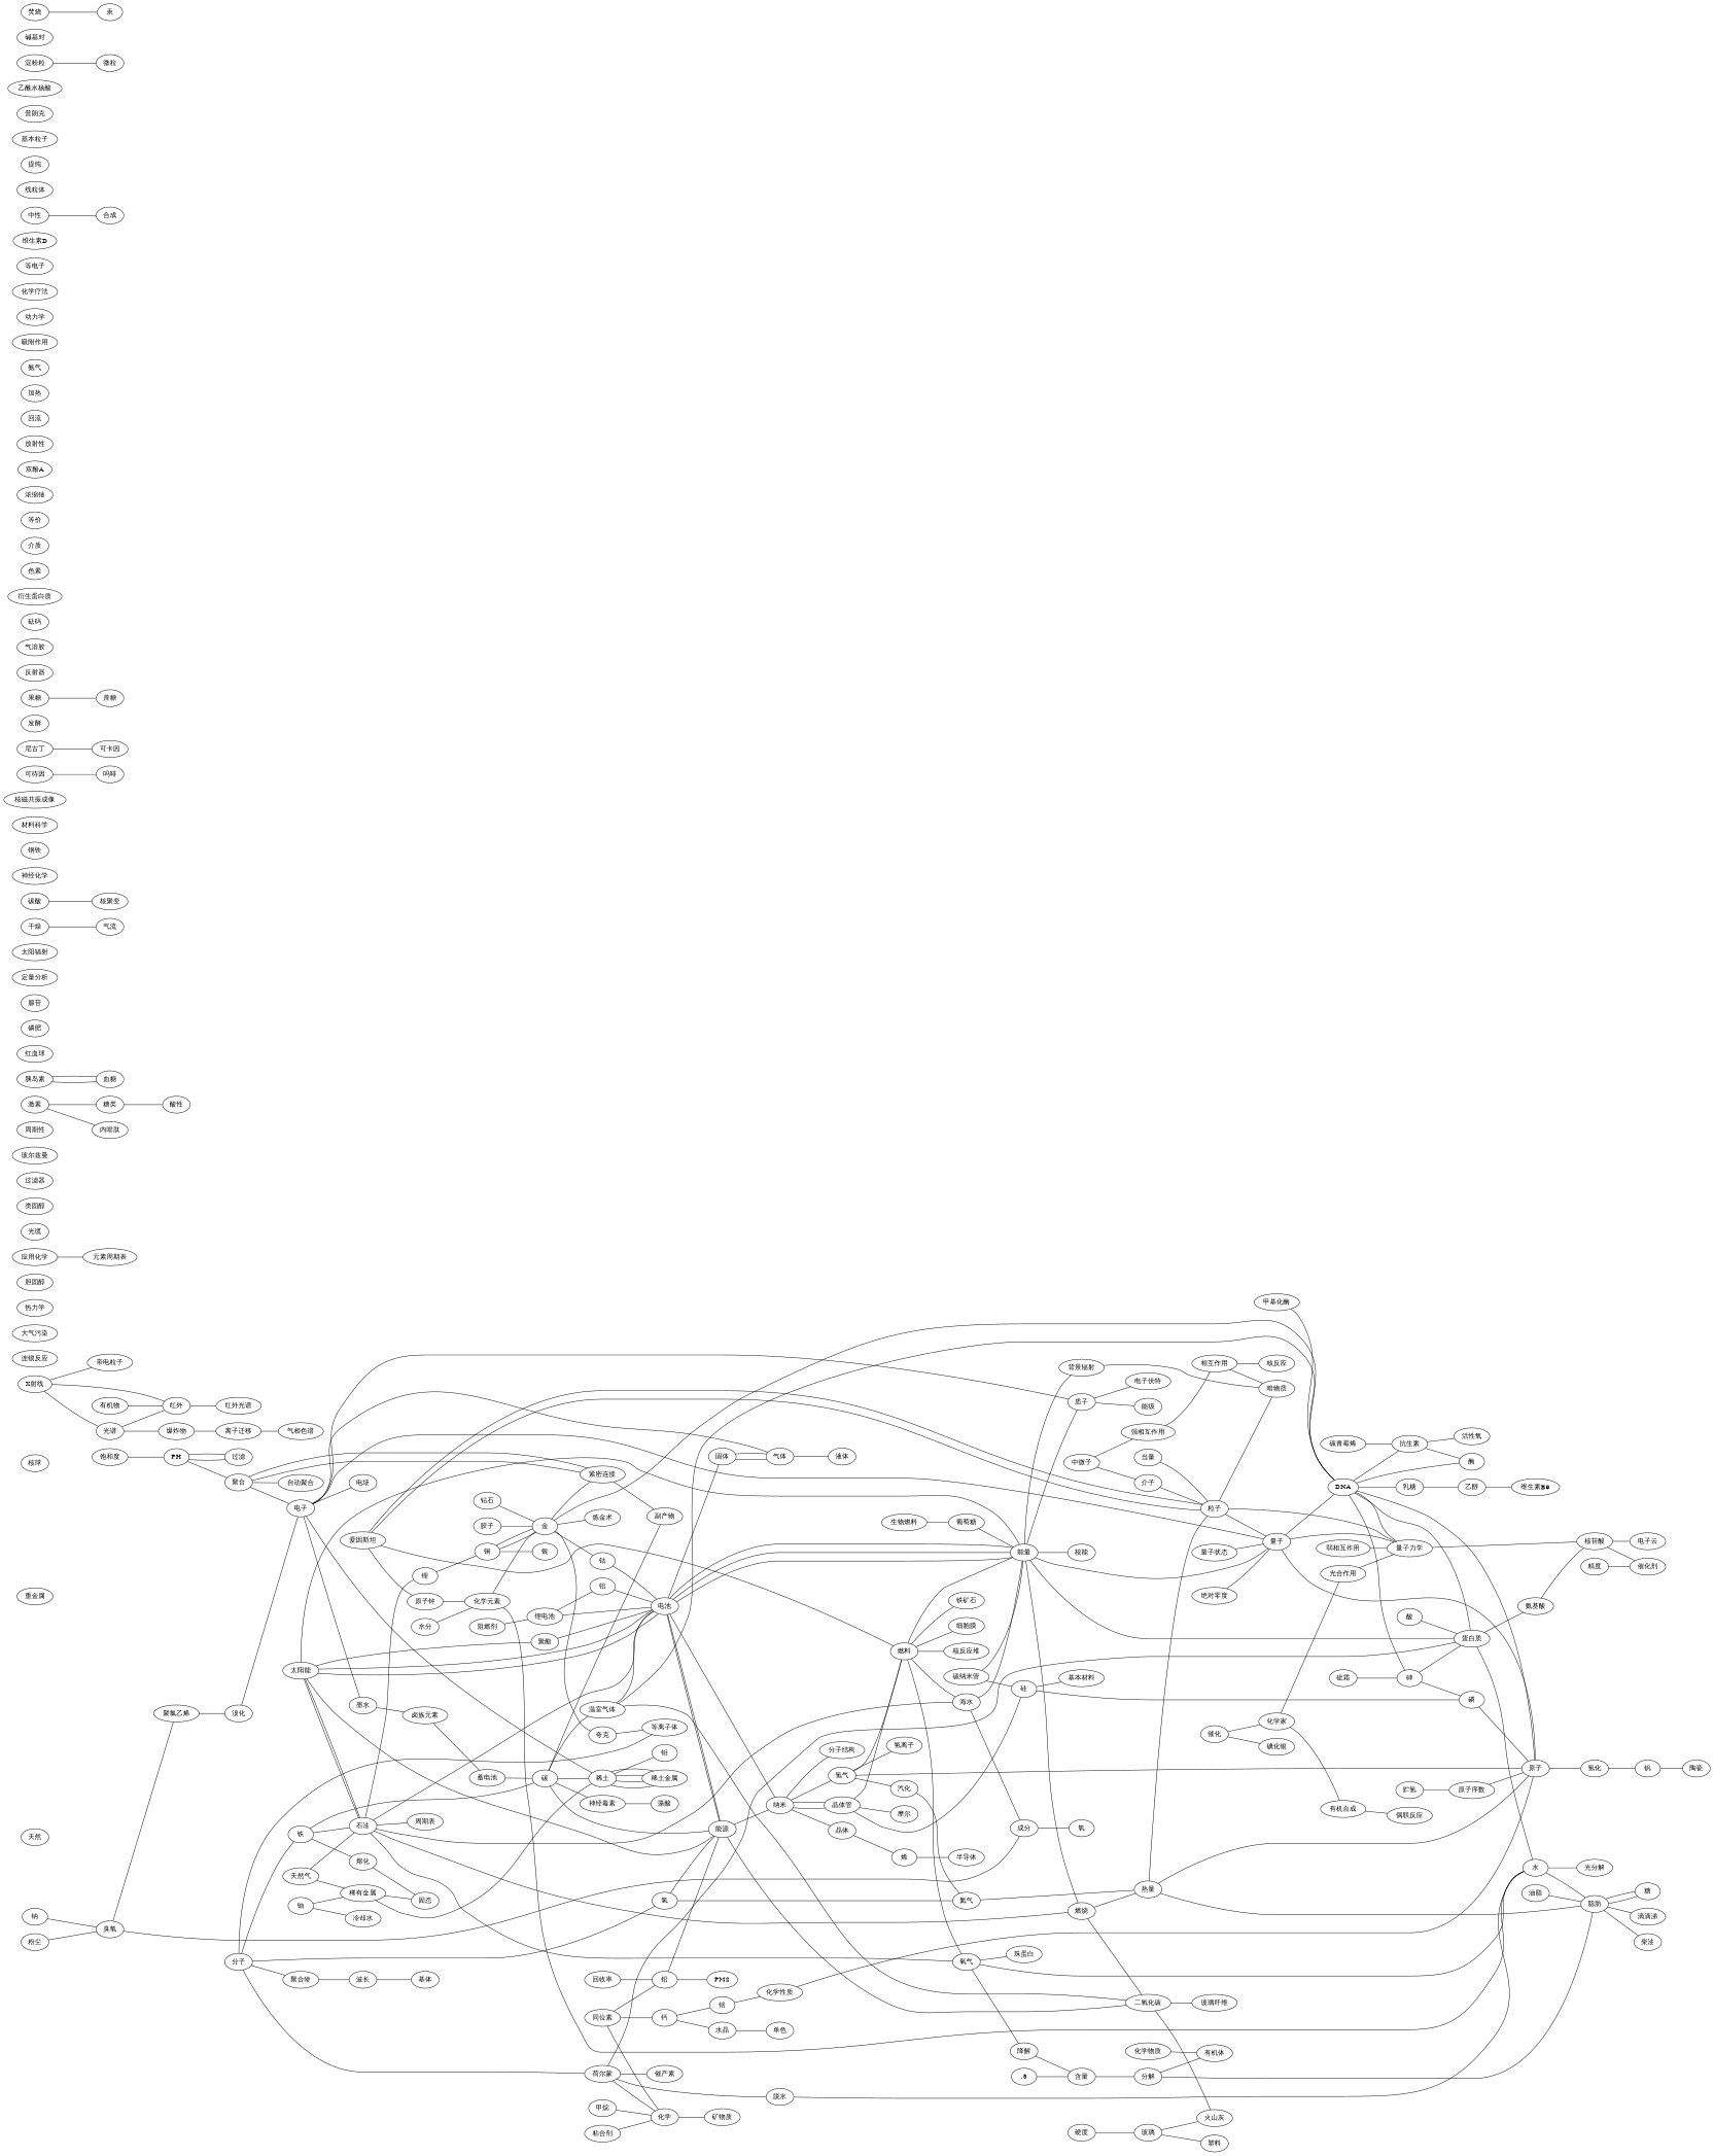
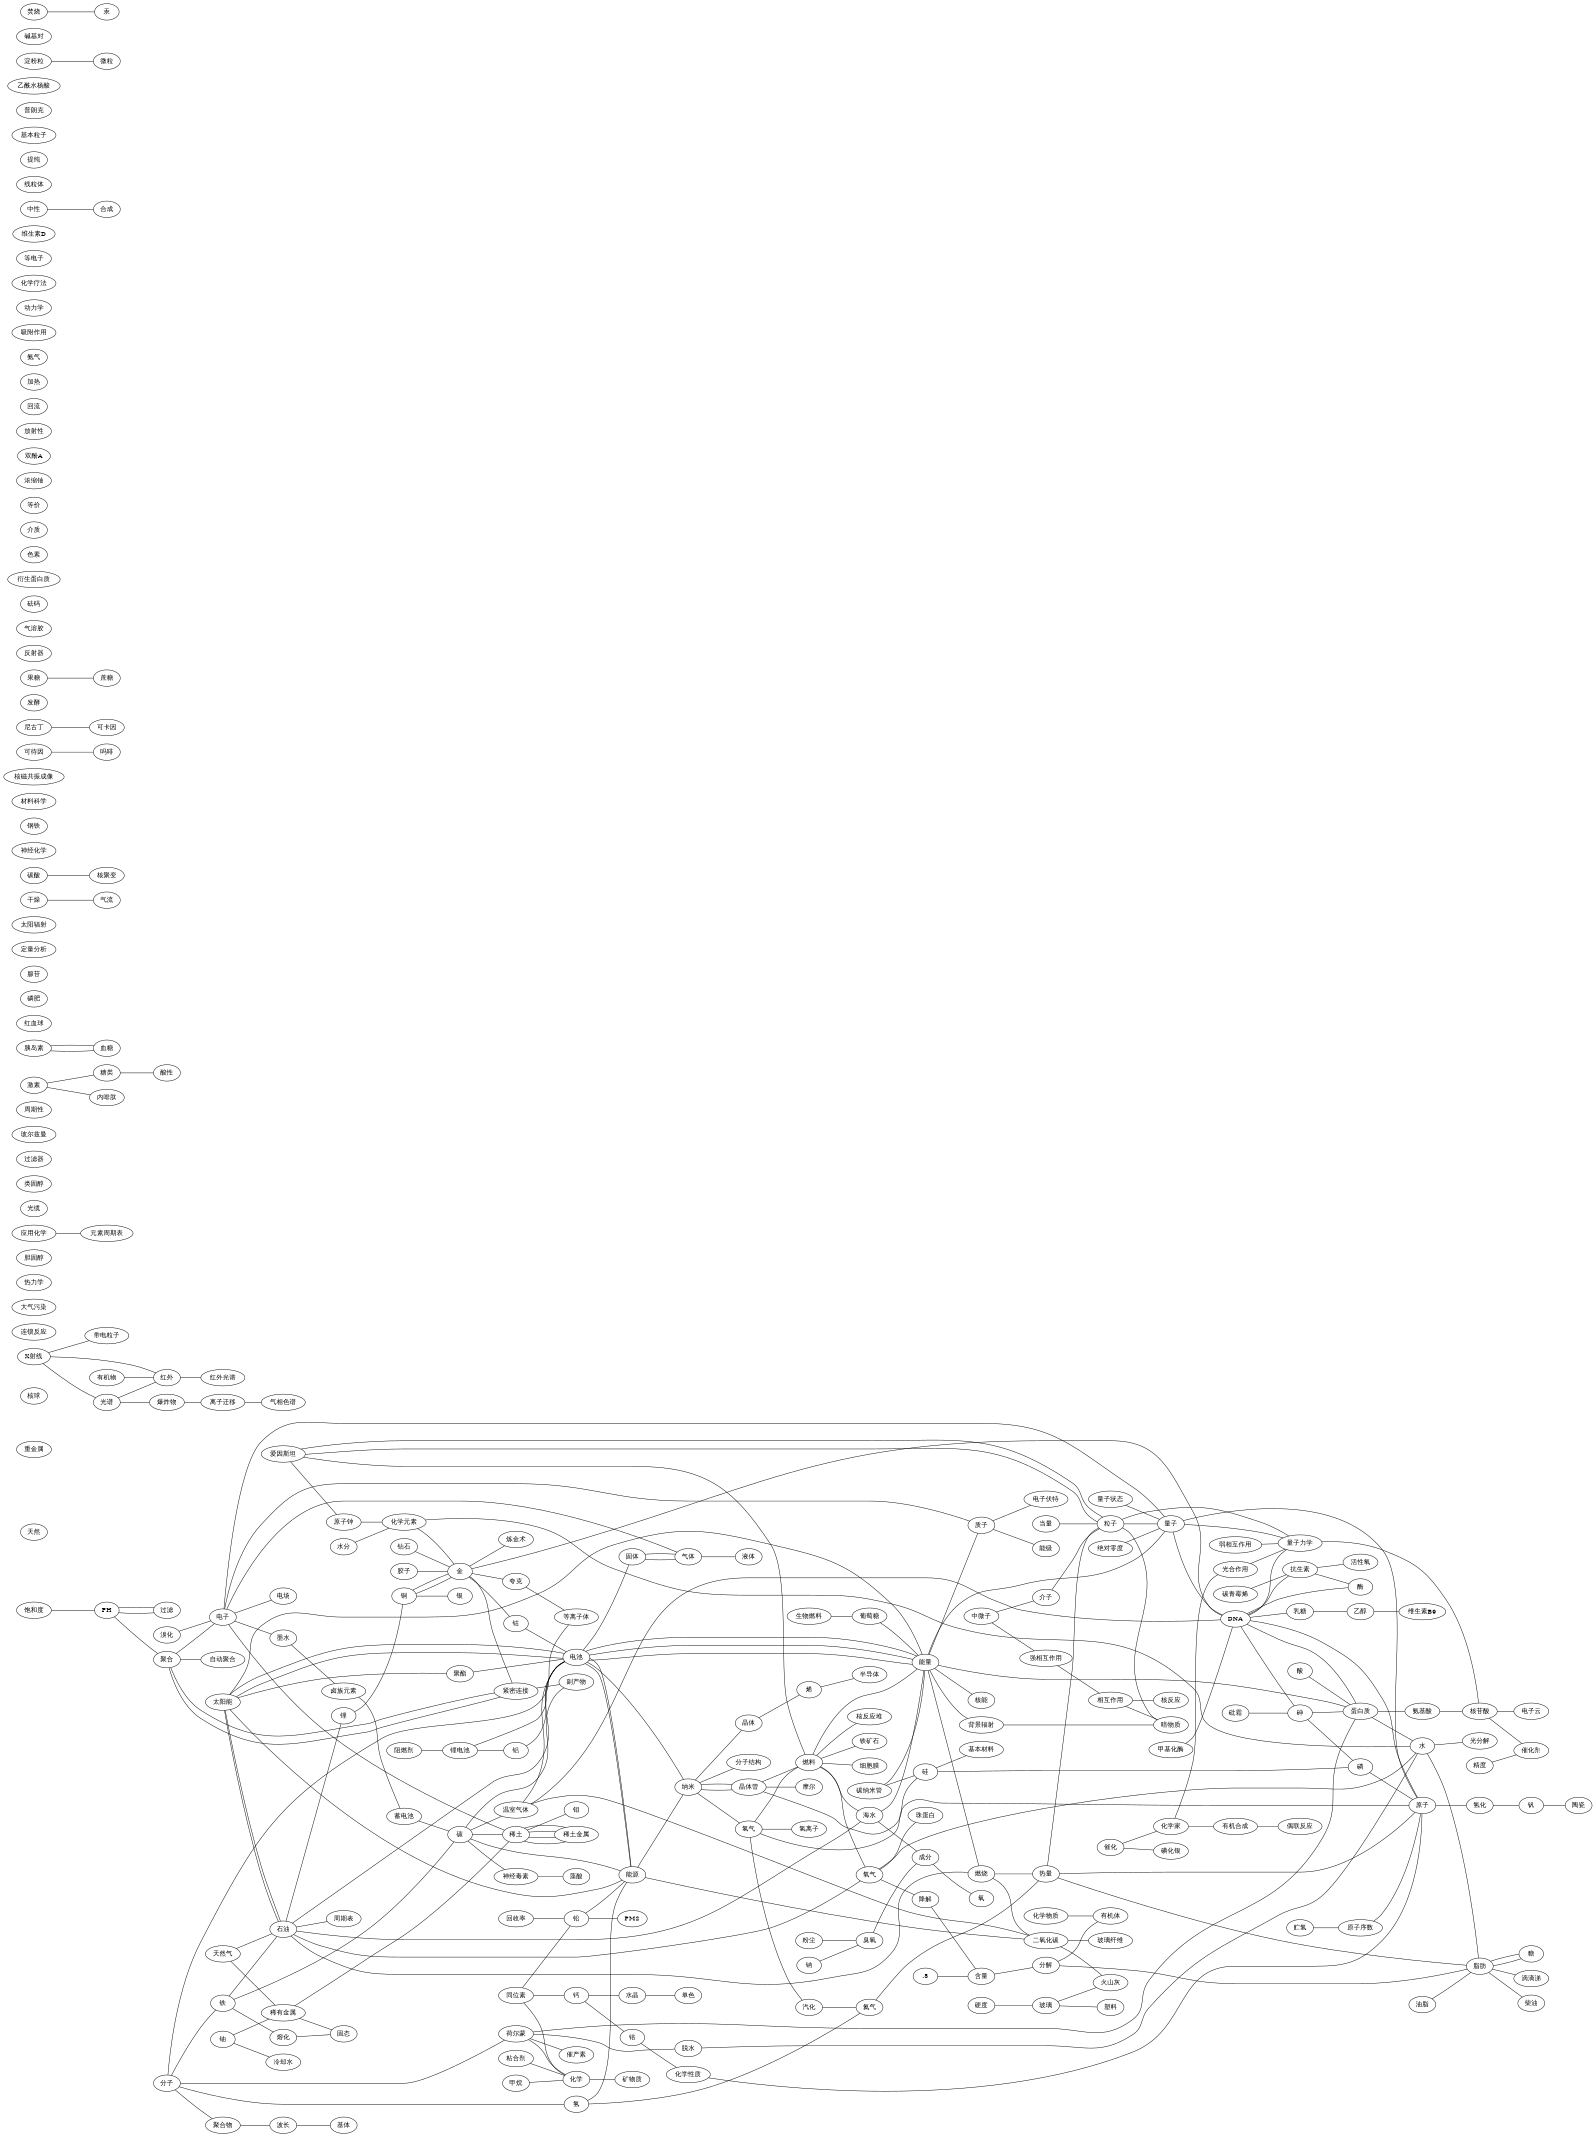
  graph {
    rankdir=LR
    PH
    "过滤"
    "聚合"
    "紧密连接"
    "电子"
    "自动聚合"
    "碳青霉烯"
    "抗生素"
    "酶"
    "活性氧"
    DNA
    "蛋白质"
    "原子"
    "量子力学"
    "温室气体"
    "砷"
    "乳糖"
    "能量"
    "背景辐射"
    "核能"
    "量子"
    "电池"
    "燃烧"
    "质子"
    "暗物质"
    "水"
    "氨基酸"
    "能源"
    "固体"
    "二氧化碳"
    "热量"
    "电子伏特"
    "能级"
    "燃料"
    "海水"
    "氧气"
    "细胞膜"
    "核反应堆"
    "铁矿石"
    "成分"
    "降解"
    "珠蛋白"
    "氧"
    "天然"
    "爱因斯坦"
    "粒子"
    "原子钟"
    "化学元素"
    "金"
    "炼金术"
    "铜"
    "夸克"
    "钴"
    "脂肪"
    "光分解"
    "银"
    "等离子体"
    "副产物"
    "重金属"
    "稀土"
    "墨水"
    "气体"
    "电场"
    "氢气"
    "氢化"
    "核球"
    "含量"
    "稀土金属"
    "钼"
    "核苷酸"
    "纳米"
    "水分"
    "糖"
    "滴滴涕"
    "柴油"
    "催化"
    "化学家"
    "碘化银"
    "有机合成"
    "光合作用"
    "偶联反应"
    "烯"
    "半导体"
    "太阳能"
    "石油"
    "聚酯"
    "周期表"
    "锂"
    "光谱"
    "红外"
    "爆炸物"
    "红外光谱"
    "离子迁移"
    "连锁反应"
    "X射线"
    "带电粒子"
    "大气污染"
    "荷尔蒙"
    "催产素"
    "化学"
    "脱水"
    "矿物质"
    "热力学"
    "卤族元素"
    "蓄电池"
    "磷"
    "乙醇"
    "铀"
    "冷却水"
    "稀有金属"
    "固态"
    "晶体管"
    "分子结构"
    "晶体"
    "火山灰"
    "玻璃纤维"
    "电子云"
    "催化剂"
    "胶子"
    "胆固醇"
    "应用化学"
    "元素周期表"
    "弱相互作用"
    "液体"
    "光缆"
    "分子"
    "聚合物"
    "铁"
    "氢"
    "波长"
    "碳"
    "熔化"
    "氦气"
    "基体"
    "类固醇"
    "过滤器"
    "玻尔兹曼"
    "化学物质"
    "有机体"
    "粘合剂"
    "硅"
    "摩尔"
    "汽化"
    "氢离子"
    "基本材料"
    "钒"
    "生物燃料"
    "葡萄糖"
    "周期性"
    "有机物"
    "激素"
    "糖类"
    "内啡肽"
    "酸性"
    "胰岛素"
    "血糖"
    "红血球"
    "磷肥"
    "甲烷"
    "腺苷"
    "定量分析"
    "神经毒素"
    "太阳辐射"
    "干燥"
    "气流"
    "硬度"
    "玻璃"
    "塑料"
    "碳酸"
    "核聚变"
    "神经化学"
    "绝对零度"
    "量子状态"
    "钢铁"
    "饱和度"
    "材料科学"
    "气相色谱"
    "中微子"
    "介子"
    "强相互作用"
    "相互作用"
    "藻酸"
    "核反应"
    "阻燃剂"
    "锂电池"
    "核磁共振成像"
    "精度"
    "可待因"
    "吗啡"
    "尼古丁"
    "可卡因"
    "碳纳米管"
    "发酵"
    "酸"
    "果糖"
    "蔗糖"
    "反射器"
    "同位素"
    "钙"
    "铅"
    "锫"
    "水晶"
    PM2
    "化学性质"
    "单色"
    "钻石"
    "气溶胶"
    "砒霜"
    "甲基化酶"
    "砝码"
    "衍生蛋白质"
    "色素"
    "当量"
    "回收率"
    "介质"
    "分解"
    "等价"
    "浓缩铀"
    "双酚A"
    "放射性"
    "贮氢"
    "原子序数"
    "陶瓷"
    "油脂"
    "天然气"
    "回流"
    "加热"
    "氨气"
    "吸附作用"
    "动力学"
    "化学疗法"
    "等电子"
    "维生素D"
    "中性"
    "合成"
    "钠"
    "臭氧"
-   "聚氯乙烯"
    "溴化"
    "线粒体"
    "提纯"
    "基本粒子"
    "普朗克"
    "维生素B9"
    "铝"
    "粉尘"
    "乙酰水杨酸"
    "淀粉粒"
    "微粒"
    "碱基对"
    "焚烧"
    "汞"
    .5
    PH -- "过滤"
    PH -- "过滤"
    PH -- "聚合"
    "聚合" -- "紧密连接"
    "聚合" -- "电子"
    "聚合" -- "自动聚合"
    "紧密连接" -- "聚合"
    "紧密连接" -- "副产物"
    "电子" -- "稀土"
    "电子" -- "墨水"
    "电子" -- "气体"
    "电子" -- "电场"
    "碳青霉烯" -- "抗生素"
    "抗生素" -- "酶"
    "抗生素" -- "活性氧"
    "酶" -- DNA
    DNA -- "抗生素"
    DNA -- "蛋白质"
    DNA -- "原子"
    DNA -- "量子力学"
    DNA -- "温室气体"
    DNA -- "砷"
    DNA -- "乳糖"
    "蛋白质" -- "水"
    "蛋白质" -- "氨基酸"
    "原子" -- "氢气"
    "原子" -- "氢化"
    "量子力学" -- "量子"
    "量子力学" -- "核苷酸"
    "温室气体" -- "电池"
    "砷" -- "蛋白质"
    "砷" -- "磷"
    "乳糖" -- "乙醇"
    "能量" -- "蛋白质"
    "能量" -- "背景辐射"
    "能量" -- "核能"
    "能量" -- "量子"
    "能量" -- "电池"
    "能量" -- "电池"
    "能量" -- "电池"
    "能量" -- "燃烧"
    "能量" -- "质子"
    "背景辐射" -- "暗物质"
    "量子" -- "电子"
    "量子" -- DNA
    "量子" -- "原子"
    "电池" -- "能源"
    "电池" -- "固体"
    "燃烧" -- "二氧化碳"
    "燃烧" -- "热量"
    "质子" -- "电子"
    "质子" -- "电子伏特"
    "质子" -- "能级"
    "水" -- "脂肪"
    "水" -- "光分解"
    "氨基酸" -- "核苷酸"
    "能源" -- "电池"
    "能源" -- "二氧化碳"
    "能源" -- "纳米"
    "固体" -- "气体"
    "二氧化碳" -- "温室气体"
    "二氧化碳" -- "火山灰"
    "二氧化碳" -- "玻璃纤维"
    "热量" -- "原子"
    "热量" -- "粒子"
    "热量" -- "脂肪"
    "燃料" -- "能量"
    "燃料" -- "海水"
    "燃料" -- "氧气"
    "燃料" -- "细胞膜"
    "燃料" -- "核反应堆"
    "燃料" -- "铁矿石"
    "海水" -- "能量"
    "海水" -- "成分"
    "氧气" -- "水"
    "氧气" -- "降解"
    "氧气" -- "珠蛋白"
    "成分" -- "氧"
    "降解" -- "含量"
    "爱因斯坦" -- "燃料"
    "爱因斯坦" -- "粒子"
    "爱因斯坦" -- "粒子"
    "爱因斯坦" -- "原子钟"
    "粒子" -- "量子力学"
    "粒子" -- "量子"
    "粒子" -- "暗物质"
    "原子钟" -- "化学元素"
    "化学元素" -- "水"
    "化学元素" -- "金"
    "金" -- "紧密连接"
    "金" -- DNA
    "金" -- "炼金术"
    "金" -- "铜"
    "金" -- "夸克"
    "金" -- "钴"
    "铜" -- "金"
    "铜" -- "银"
    "夸克" -- "等离子体"
    "钴" -- "电池"
    "脂肪" -- "糖"
    "脂肪" -- "糖"
    "脂肪" -- "滴滴涕"
    "脂肪" -- "柴油"
    "稀土" -- "稀土金属"
    "稀土" -- "稀土金属"
    "稀土" -- "稀土金属"
    "稀土" -- "稀土金属"
    "稀土" -- "钼"
    "墨水" -- "卤族元素"
    "气体" -- "固体"
    "气体" -- "液体"
    "氢气" -- "燃料"
    "氢气" -- "汽化"
    "氢气" -- "氢离子"
    "氢化" -- "钒"
    "含量" -- "分解"
    "核苷酸" -- "电子云"
    "核苷酸" -- "催化剂"
    "纳米" -- "电池"
    "纳米" -- "氢气"
    "纳米" -- "晶体管"
    "纳米" -- "晶体管"
    "纳米" -- "分子结构"
    "纳米" -- "晶体"
    "水分" -- "化学元素"
    "催化" -- "化学家"
    "催化" -- "碘化银"
    "化学家" -- "有机合成"
    "化学家" -- "光合作用"
    "有机合成" -- "偶联反应"
    "光合作用" -- "量子力学"
    "烯" -- "半导体"
    "太阳能" -- "能量"
    "太阳能" -- "电池"
    "太阳能" -- "电池"
    "太阳能" -- "能源"
    "太阳能" -- "石油"
    "太阳能" -- "石油"
    "太阳能" -- "聚酯"
    "石油" -- "电池"
    "石油" -- "燃烧"
    "石油" -- "海水"
    "石油" -- "氧气"
    "石油" -- "周期表"
    "石油" -- "锂"
    "聚酯" -- "电池"
    "锂" -- "铜"
    "光谱" -- "红外"
    "光谱" -- "爆炸物"
    "红外" -- "红外光谱"
    "爆炸物" -- "离子迁移"
    "离子迁移" -- "气相色谱"
    "X射线" -- "光谱"
    "X射线" -- "红外"
    "X射线" -- "带电粒子"
    "荷尔蒙" -- "蛋白质"
    "荷尔蒙" -- "催产素"
    "荷尔蒙" -- "化学"
    "荷尔蒙" -- "脱水"
    "化学" -- "矿物质"
    "脱水" -- "水"
    "卤族元素" -- "蓄电池"
    "蓄电池" -- "碳"
    "磷" -- "原子"
    "乙醇" -- "维生素B9"
    "铀" -- "冷却水"
    "铀" -- "稀有金属"
    "稀有金属" -- "稀土"
    "稀有金属" -- "固态"
    "晶体管" -- "燃料"
    "晶体管" -- "硅"
    "晶体管" -- "摩尔"
    "晶体" -- "烯"
    "胶子" -- "金"
    "应用化学" -- "元素周期表"
    "弱相互作用" -- "量子力学"
    "分子" -- "等离子体"
    "分子" -- "荷尔蒙"
    "分子" -- "聚合物"
    "分子" -- "铁"
    "分子" -- "氢"
    "聚合物" -- "波长"
    "铁" -- "石油"
    "铁" -- "碳"
    "铁" -- "熔化"
    "氢" -- "能源"
    "氢" -- "氦气"
    "波长" -- "基体"
    "碳" -- "温室气体"
    "碳" -- "能源"
    "碳" -- "副产物"
    "碳" -- "稀土"
    "碳" -- "神经毒素"
    "熔化" -- "固态"
    "氦气" -- "热量"
    "化学物质" -- "有机体"
    "粘合剂" -- "化学"
    "硅" -- "磷"
    "硅" -- "基本材料"
    "汽化" -- "氦气"
    "钒" -- "陶瓷"
    "生物燃料" -- "葡萄糖"
    "葡萄糖" -- "能量"
    "有机物" -- "红外"
    "激素" -- "糖类"
    "激素" -- "内啡肽"
    "糖类" -- "酸性"
    "胰岛素" -- "血糖"
    "胰岛素" -- "血糖"
    "甲烷" -- "化学"
    "神经毒素" -- "藻酸"
    "干燥" -- "气流"
    "硬度" -- "玻璃"
    "玻璃" -- "火山灰"
    "玻璃" -- "塑料"
    "碳酸" -- "核聚变"
    "绝对零度" -- "量子"
    "量子状态" -- "量子"
    "饱和度" -- PH
    "中微子" -- "介子"
    "中微子" -- "强相互作用"
    "介子" -- "粒子"
    "强相互作用" -- "相互作用"
    "相互作用" -- "暗物质"
    "相互作用" -- "核反应"
    "阻燃剂" -- "锂电池"
    "锂电池" -- "电池"
    "锂电池" -- "铝"
    "精度" -- "催化剂"
    "可待因" -- "吗啡"
    "尼古丁" -- "可卡因"
    "碳纳米管" -- "能量"
    "碳纳米管" -- "硅"
    "酸" -- "蛋白质"
    "果糖" -- "蔗糖"
    "同位素" -- "化学"
    "同位素" -- "钙"
    "同位素" -- "铅"
    "钙" -- "锫"
    "钙" -- "水晶"
    "铅" -- "能源"
    "铅" -- PM2
    "锫" -- "化学性质"
    "水晶" -- "单色"
    "化学性质" -- "原子"
    "钻石" -- "金"
    "砒霜" -- "砷"
    "甲基化酶" -- DNA
    "当量" -- "粒子"
    "回收率" -- "铅"
    "分解" -- "脂肪"
    "分解" -- "有机体"
    "贮氢" -- "原子序数"
    "原子序数" -- "原子"
    "油脂" -- "脂肪"
    "天然气" -- "石油"
    "天然气" -- "稀有金属"
    "中性" -- "合成"
    "钠" -- "臭氧"
    "臭氧" -- "成分"
-   "臭氧" -- "聚氯乙烯"
-   "聚氯乙烯" -- "溴化"
    "溴化" -- "电子"
    "铝" -- "电池"
    "粉尘" -- "臭氧"
    "淀粉粒" -- "微粒"
    "焚烧" -- "汞"
    .5 -- "含量"
  }
